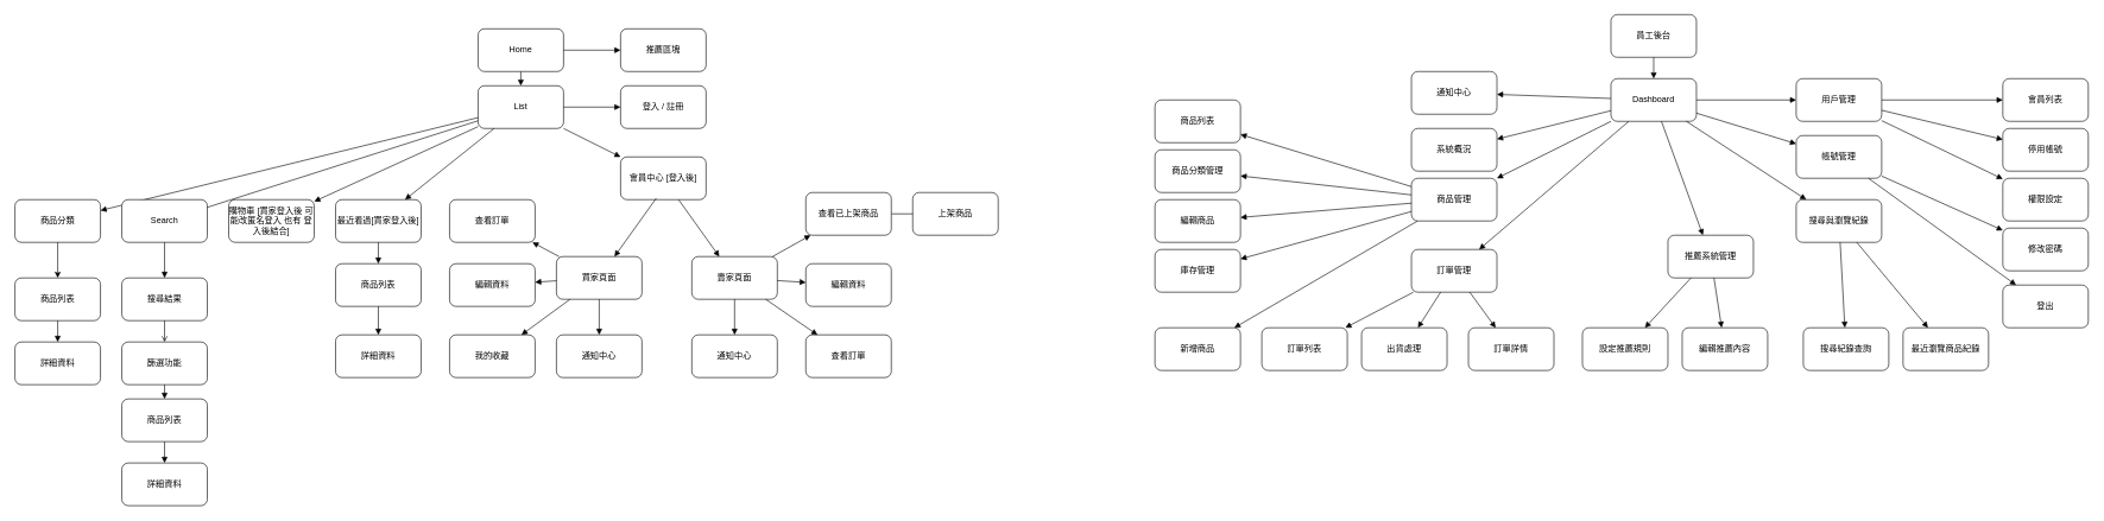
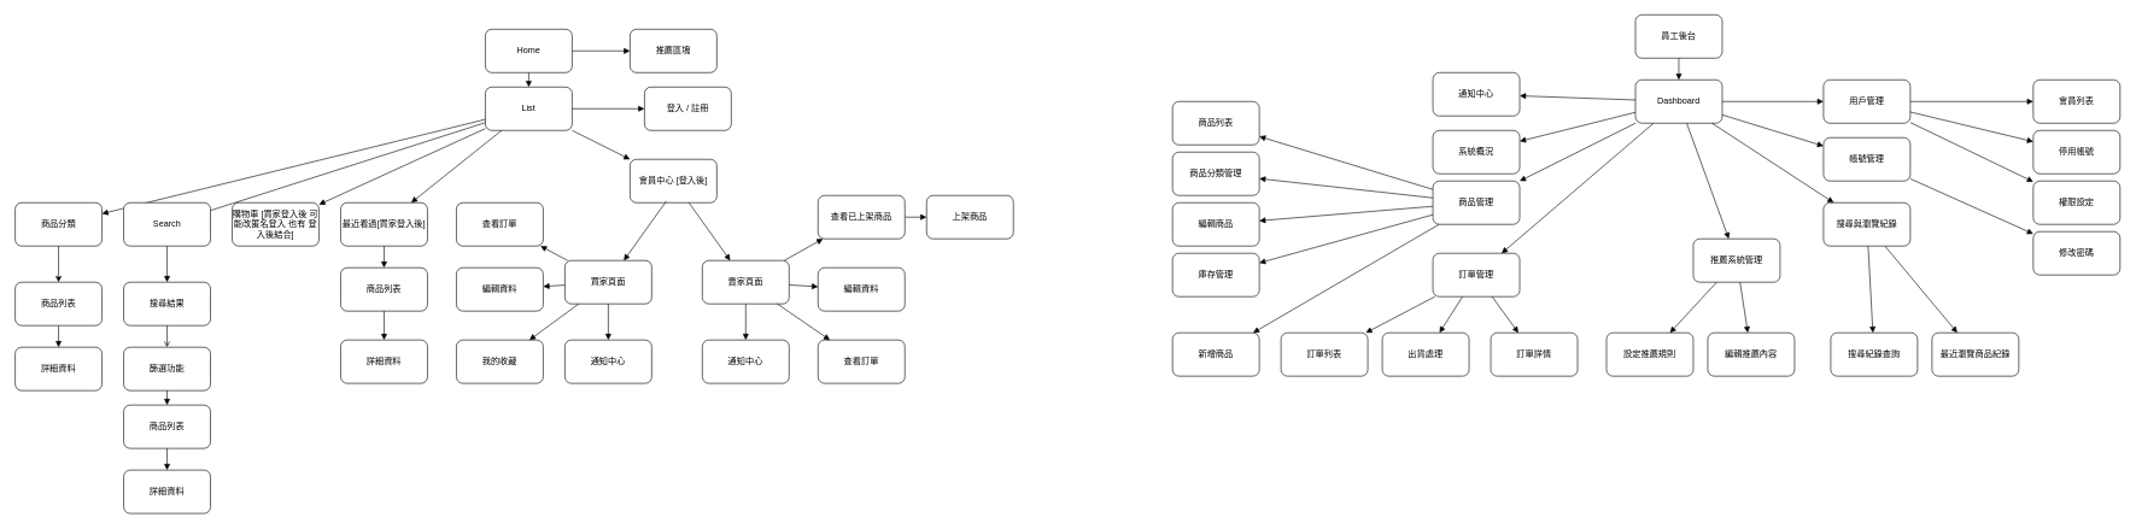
  <mxCell id="0" />
  <mxCell id="1" parent="0" />
  <mxCell id="2" value="Home" style="shape=rectangle;whiteSpace=wrap;html=1;rounded=1;" vertex="1" parent="1"><mxGeometry x="670" y="40" width="120" height="60" as="geometry" /></mxCell>
  <mxCell id="3" value="List" style="shape=rectangle;whiteSpace=wrap;html=1;rounded=1;" vertex="1" parent="1"><mxGeometry x="670" y="120" width="120" height="60" as="geometry" /></mxCell>
  <mxCell id="4" style="endArrow=block;" edge="1" parent="1" source="2" target="3"><mxGeometry relative="1" as="geometry" /></mxCell>
  <mxCell id="5" value="商品分類" style="shape=rectangle;whiteSpace=wrap;html=1;rounded=1;" vertex="1" parent="1"><mxGeometry x="20" y="280" width="120" height="60" as="geometry" /></mxCell>
  <mxCell id="6" style="endArrow=block;" edge="1" parent="1" source="3" target="5"><mxGeometry relative="1" as="geometry" /></mxCell>
  <mxCell id="7" value="" style="edgeStyle=orthogonalEdgeStyle;rounded=0;orthogonalLoop=1;jettySize=auto;html=1;exitX=0.5;exitY=1;exitDx=0;exitDy=0;" edge="1" parent="1" source="5" target="8"><mxGeometry relative="1" as="geometry" /></mxCell>
  <mxCell id="8" value="商品列表" style="shape=rectangle;whiteSpace=wrap;html=1;rounded=1;" vertex="1" parent="1"><mxGeometry x="20" y="390" width="120" height="60" as="geometry" /></mxCell>
  <mxCell id="9" style="endArrow=block;exitX=0.5;exitY=1;exitDx=0;exitDy=0;entryX=0.5;entryY=0;entryDx=0;entryDy=0;" edge="1" parent="1" source="8" target="10"><mxGeometry relative="1" as="geometry"><mxPoint x="40" y="350" as="sourcePoint" /><mxPoint x="40" y="390" as="targetPoint" /></mxGeometry></mxCell>
  <mxCell id="10" value="詳細資料" style="shape=rectangle;whiteSpace=wrap;html=1;rounded=1;" vertex="1" parent="1"><mxGeometry x="20" y="480" width="120" height="60" as="geometry" /></mxCell>
  <mxCell id="11" value="最近看過[買家登入後]" style="shape=rectangle;whiteSpace=wrap;html=1;rounded=1;" vertex="1" parent="1"><mxGeometry y="280" width="120" height="60" as="geometry" x="470" /></mxCell>
  <mxCell id="12" style="endArrow=block;" edge="1" parent="1" source="3" target="11"><mxGeometry relative="1" as="geometry" /></mxCell>
  <mxCell id="13" value="商品列表" style="shape=rectangle;whiteSpace=wrap;html=1;rounded=1;" vertex="1" parent="1"><mxGeometry y="370" width="120" height="60" as="geometry" x="470" /></mxCell>
  <mxCell id="14" style="endArrow=block;" edge="1" parent="1" source="11" target="13"><mxGeometry relative="1" as="geometry" /></mxCell>
  <mxCell id="15" value="詳細資料" style="shape=rectangle;whiteSpace=wrap;html=1;rounded=1;" vertex="1" parent="1"><mxGeometry y="470" width="120" height="60" as="geometry" x="470" /></mxCell>
  <mxCell id="16" style="endArrow=block;" edge="1" parent="1" source="13" target="15"><mxGeometry relative="1" as="geometry" /></mxCell>
  <mxCell id="17" value="購物車 [買家登入後 可能改匿名登入 也有 登入後結合]" style="shape=rectangle;whiteSpace=wrap;html=1;rounded=1;" vertex="1" parent="1"><mxGeometry x="320" y="280" width="120" height="60" as="geometry" /></mxCell>
  <mxCell id="18" style="endArrow=block;" edge="1" parent="1" source="3" target="17"><mxGeometry relative="1" as="geometry" /></mxCell>
  <mxCell id="19" value="Search" style="shape=rectangle;whiteSpace=wrap;html=1;rounded=1;" vertex="1" parent="1"><mxGeometry x="170" y="280" width="120" height="60" as="geometry" /></mxCell>
  <mxCell id="20" style="endArrow=none;" edge="1" parent="1" source="3" target="19"><mxGeometry relative="1" as="geometry" /></mxCell>
  <mxCell id="21" value="搜尋結果" style="shape=rectangle;whiteSpace=wrap;html=1;rounded=1;" vertex="1" parent="1"><mxGeometry x="170" y="390" width="120" height="60" as="geometry" /></mxCell>
  <mxCell id="22" style="endArrow=block;" edge="1" parent="1" source="19" target="21"><mxGeometry relative="1" as="geometry" /></mxCell>
  <mxCell id="23" value="篩選功能" style="shape=rectangle;whiteSpace=wrap;html=1;rounded=1;" vertex="1" parent="1"><mxGeometry x="170" y="480" width="120" height="60" as="geometry" /></mxCell>
  <mxCell id="24" style="endArrow=open;" edge="1" parent="1" source="21" target="23"><mxGeometry relative="1" as="geometry" /></mxCell>
  <mxCell id="25" value="商品列表" style="shape=rectangle;whiteSpace=wrap;html=1;rounded=1;" vertex="1" parent="1"><mxGeometry x="170" y="560" width="120" height="60" as="geometry" /></mxCell>
  <mxCell id="26" style="endArrow=block;" edge="1" parent="1" source="23" target="25"><mxGeometry relative="1" as="geometry" /></mxCell>
  <mxCell id="27" value="詳細資料" style="shape=rectangle;whiteSpace=wrap;html=1;rounded=1;" vertex="1" parent="1"><mxGeometry x="170" y="650" width="120" height="60" as="geometry" /></mxCell>
  <mxCell id="28" style="endArrow=block;" edge="1" parent="1" source="25" target="27"><mxGeometry relative="1" as="geometry"><mxPoint x="230" y="640" as="targetPoint" /></mxGeometry></mxCell>
  <mxCell id="29" value="會員中心 [登入後]" style="shape=rectangle;whiteSpace=wrap;html=1;rounded=1;" vertex="1" parent="1"><mxGeometry x="870" y="220" width="120" height="60" as="geometry" /></mxCell>
  <mxCell id="30" style="endArrow=block;" edge="1" parent="1" source="3" target="29"><mxGeometry relative="1" as="geometry" /></mxCell>
  <mxCell id="31" value="買家頁面" style="shape=rectangle;whiteSpace=wrap;html=1;rounded=1;" vertex="1" parent="1"><mxGeometry x="780" y="360" width="120" height="60" as="geometry" /></mxCell>
  <mxCell id="32" style="endArrow=block;exitX=0.417;exitY=0.967;exitDx=0;exitDy=0;exitPerimeter=0;" edge="1" parent="1" source="29" target="31"><mxGeometry relative="1" as="geometry"><mxPoint x="903" y="320" as="sourcePoint" /></mxGeometry></mxCell>
  <mxCell id="33" value="我的收藏" style="shape=rectangle;whiteSpace=wrap;html=1;rounded=1;" vertex="1" parent="1"><mxGeometry x="630" y="470" width="120" height="60" as="geometry" /></mxCell>
  <mxCell id="34" style="endArrow=block;" edge="1" parent="1" source="31" target="33"><mxGeometry relative="1" as="geometry" /></mxCell>
  <mxCell id="35" value="查看訂單" style="shape=rectangle;whiteSpace=wrap;html=1;rounded=1;" vertex="1" parent="1"><mxGeometry x="630" y="280" width="120" height="60" as="geometry" /></mxCell>
  <mxCell id="36" style="endArrow=block;" edge="1" parent="1" source="31" target="35"><mxGeometry relative="1" as="geometry" /></mxCell>
  <mxCell id="37" value="編輯資料" style="shape=rectangle;whiteSpace=wrap;html=1;rounded=1;" vertex="1" parent="1"><mxGeometry x="630" y="370" width="120" height="60" as="geometry" /></mxCell>
  <mxCell id="38" style="endArrow=block;" edge="1" parent="1" source="31" target="37"><mxGeometry relative="1" as="geometry" /></mxCell>
  <mxCell id="39" value="賣家頁面" style="shape=rectangle;whiteSpace=wrap;html=1;rounded=1;" vertex="1" parent="1"><mxGeometry x="970" y="360" width="120" height="60" as="geometry" /></mxCell>
  <mxCell id="40" style="endArrow=block;" edge="1" parent="1" source="29" target="39"><mxGeometry relative="1" as="geometry"><mxPoint x="960" y="320" as="sourcePoint" /></mxGeometry></mxCell>
  <mxCell id="41" value="上架商品" style="shape=rectangle;whiteSpace=wrap;html=1;rounded=1;" vertex="1" parent="1"><mxGeometry x="1280" y="270" width="120" height="60" as="geometry" /></mxCell>
- <mxCell id="42" style="endArrow=none;exitX=1;exitY=0.5;exitDx=0;exitDy=0;entryX=0;entryY=0.5;entryDx=0;entryDy=0;" edge="1" parent="1" source="43" target="41"><mxGeometry relative="1" as="geometry"><mxPoint x="1280" y="300" as="targetPoint" /></mxGeometry></mxCell>
+ <mxCell id="42" style="endArrow=block;exitX=1;exitY=0.5;exitDx=0;exitDy=0;entryX=0;entryY=0.5;entryDx=0;entryDy=0;" edge="1" parent="1" source="43" target="41"><mxGeometry relative="1" as="geometry"><mxPoint x="1280" y="300" as="targetPoint" /></mxGeometry></mxCell>
  <mxCell id="43" value="查看已上架商品" style="shape=rectangle;whiteSpace=wrap;html=1;rounded=1;" vertex="1" parent="1"><mxGeometry x="1130" y="270" width="120" height="60" as="geometry" /></mxCell>
  <mxCell id="44" style="endArrow=block;" edge="1" parent="1" source="39" target="43"><mxGeometry relative="1" as="geometry" /></mxCell>
  <mxCell id="45" value="查看訂單" style="shape=rectangle;whiteSpace=wrap;html=1;rounded=1;" vertex="1" parent="1"><mxGeometry x="1130" y="470" width="120" height="60" as="geometry" /></mxCell>
  <mxCell id="46" style="endArrow=block;" edge="1" parent="1" source="39" target="45"><mxGeometry relative="1" as="geometry" /></mxCell>
  <mxCell id="47" value="編輯資料" style="shape=rectangle;whiteSpace=wrap;html=1;rounded=1;" vertex="1" parent="1"><mxGeometry x="1130" y="370" width="120" height="60" as="geometry" /></mxCell>
  <mxCell id="48" style="endArrow=block;" edge="1" parent="1" source="39" target="47"><mxGeometry relative="1" as="geometry" /></mxCell>
  <mxCell id="49" value="通知中心" style="shape=rectangle;whiteSpace=wrap;html=1;rounded=1;" vertex="1" parent="1"><mxGeometry x="780" y="470" width="120" height="60" as="geometry" /></mxCell>
  <mxCell id="50" style="endArrow=block;exitX=0.5;exitY=1;exitDx=0;exitDy=0;" edge="1" parent="1" source="31" target="49"><mxGeometry relative="1" as="geometry" /></mxCell>
- <mxCell id="51" value="登入 / 註冊" style="shape=rectangle;whiteSpace=wrap;html=1;rounded=1;" vertex="1" parent="1"><mxGeometry x="870" y="120" width="120" height="60" as="geometry" /></mxCell>
+ <mxCell id="51" value="登入 / 註冊" style="shape=rectangle;whiteSpace=wrap;html=1;rounded=1;" vertex="1" parent="1"><mxGeometry x="890" y="120" width="120" height="60" as="geometry" /></mxCell>
  <mxCell id="52" style="endArrow=block;" edge="1" parent="1" source="3" target="51"><mxGeometry relative="1" as="geometry" /></mxCell>
  <mxCell id="53" value="推薦區塊" style="shape=rectangle;whiteSpace=wrap;html=1;rounded=1;" vertex="1" parent="1"><mxGeometry x="870" y="40" width="120" height="60" as="geometry" /></mxCell>
  <mxCell id="54" style="endArrow=block;" edge="1" parent="1" source="2" target="53"><mxGeometry relative="1" as="geometry" /></mxCell>
  <mxCell id="55" value="員工後台" style="shape=rectangle;whiteSpace=wrap;html=1;rounded=1;" vertex="1" parent="1"><mxGeometry x="2260" width="120" height="60" as="geometry" y="20" /></mxCell>
  <mxCell id="56" value="Dashboard" style="shape=rectangle;whiteSpace=wrap;html=1;rounded=1;" vertex="1" parent="1"><mxGeometry x="2260" y="110" width="120" height="60" as="geometry" /></mxCell>
  <mxCell id="57" style="endArrow=block;" edge="1" parent="1" source="55" target="56"><mxGeometry relative="1" as="geometry" /></mxCell>
  <mxCell id="58" value="系統概況" style="shape=rectangle;whiteSpace=wrap;html=1;rounded=1;" vertex="1" parent="1"><mxGeometry x="1980" y="180" width="120" height="60" as="geometry" /></mxCell>
  <mxCell id="59" style="endArrow=block;" edge="1" parent="1" source="56" target="58"><mxGeometry relative="1" as="geometry" /></mxCell>
  <mxCell id="60" value="通知中心" style="shape=rectangle;whiteSpace=wrap;html=1;rounded=1;" vertex="1" parent="1"><mxGeometry x="1980" y="100" width="120" height="60" as="geometry" /></mxCell>
  <mxCell id="61" style="endArrow=block;" edge="1" parent="1" source="56" target="60"><mxGeometry relative="1" as="geometry" /></mxCell>
  <mxCell id="62" value="商品管理" style="shape=rectangle;whiteSpace=wrap;html=1;rounded=1;" vertex="1" parent="1"><mxGeometry x="1980" y="250" width="120" height="60" as="geometry" /></mxCell>
  <mxCell id="63" style="endArrow=block;" edge="1" parent="1" source="56" target="62"><mxGeometry relative="1" as="geometry" /></mxCell>
  <mxCell id="64" value="商品列表" style="shape=rectangle;whiteSpace=wrap;html=1;rounded=1;" vertex="1" parent="1"><mxGeometry x="1620" y="140" width="120" height="60" as="geometry" /></mxCell>
  <mxCell id="65" style="endArrow=block;" edge="1" parent="1" source="62" target="64"><mxGeometry relative="1" as="geometry" /></mxCell>
  <mxCell id="66" value="新增商品" style="shape=rectangle;whiteSpace=wrap;html=1;rounded=1;" vertex="1" parent="1"><mxGeometry x="1620" y="460" width="120" height="60" as="geometry" /></mxCell>
  <mxCell id="67" style="endArrow=block;" edge="1" parent="1" source="62" target="66"><mxGeometry relative="1" as="geometry" /></mxCell>
  <mxCell id="68" value="編輯商品" style="shape=rectangle;whiteSpace=wrap;html=1;rounded=1;" vertex="1" parent="1"><mxGeometry x="1620" y="280" width="120" height="60" as="geometry" /></mxCell>
  <mxCell id="69" style="endArrow=block;" edge="1" parent="1" source="62" target="68"><mxGeometry relative="1" as="geometry" /></mxCell>
  <mxCell id="70" value="商品分類管理" style="shape=rectangle;whiteSpace=wrap;html=1;rounded=1;" vertex="1" parent="1"><mxGeometry x="1620" y="210" width="120" height="60" as="geometry" /></mxCell>
  <mxCell id="71" style="endArrow=block;" edge="1" parent="1" source="62" target="70"><mxGeometry relative="1" as="geometry" /></mxCell>
  <mxCell id="72" value="庫存管理" style="shape=rectangle;whiteSpace=wrap;html=1;rounded=1;" vertex="1" parent="1"><mxGeometry x="1620" y="350" width="120" height="60" as="geometry" /></mxCell>
  <mxCell id="73" style="endArrow=block;" edge="1" parent="1" source="62" target="72"><mxGeometry relative="1" as="geometry" /></mxCell>
  <mxCell id="74" value="訂單管理" style="shape=rectangle;whiteSpace=wrap;html=1;rounded=1;" vertex="1" parent="1"><mxGeometry x="1980" y="350" width="120" height="60" as="geometry" /></mxCell>
  <mxCell id="75" style="endArrow=block;" edge="1" parent="1" source="56" target="74"><mxGeometry relative="1" as="geometry" /></mxCell>
  <mxCell id="76" value="訂單列表" style="shape=rectangle;whiteSpace=wrap;html=1;rounded=1;" vertex="1" parent="1"><mxGeometry x="1770" y="460" width="120" height="60" as="geometry" /></mxCell>
  <mxCell id="77" style="endArrow=block;" edge="1" parent="1" source="74" target="76"><mxGeometry relative="1" as="geometry" /></mxCell>
  <mxCell id="78" value="訂單詳情" style="shape=rectangle;whiteSpace=wrap;html=1;rounded=1;" vertex="1" parent="1"><mxGeometry x="2060" y="460" width="120" height="60" as="geometry" /></mxCell>
  <mxCell id="79" style="endArrow=block;" edge="1" parent="1" source="74" target="78"><mxGeometry relative="1" as="geometry" /></mxCell>
  <mxCell id="80" value="出貨處理" style="shape=rectangle;whiteSpace=wrap;html=1;rounded=1;" vertex="1" parent="1"><mxGeometry x="1910" y="460" width="120" height="60" as="geometry" /></mxCell>
  <mxCell id="81" style="endArrow=block;" edge="1" parent="1" source="74" target="80"><mxGeometry relative="1" as="geometry" /></mxCell>
  <mxCell id="82" value="用戶管理" style="shape=rectangle;whiteSpace=wrap;html=1;rounded=1;" vertex="1" parent="1"><mxGeometry x="2520" y="110" width="120" height="60" as="geometry" /></mxCell>
  <mxCell id="83" style="endArrow=block;" edge="1" parent="1" source="56" target="82"><mxGeometry relative="1" as="geometry" /></mxCell>
  <mxCell id="84" value="會員列表" style="shape=rectangle;whiteSpace=wrap;html=1;rounded=1;" vertex="1" parent="1"><mxGeometry x="2810" y="110" width="120" height="60" as="geometry" /></mxCell>
  <mxCell id="85" style="endArrow=block;" edge="1" parent="1" source="82" target="84"><mxGeometry relative="1" as="geometry" /></mxCell>
  <mxCell id="86" value="權限設定" style="shape=rectangle;whiteSpace=wrap;html=1;rounded=1;" vertex="1" parent="1"><mxGeometry x="2810" y="250" width="120" height="60" as="geometry" /></mxCell>
  <mxCell id="87" style="endArrow=block;" edge="1" parent="1" source="82" target="86"><mxGeometry relative="1" as="geometry" /></mxCell>
  <mxCell id="88" value="停用帳號" style="shape=rectangle;whiteSpace=wrap;html=1;rounded=1;" vertex="1" parent="1"><mxGeometry x="2810" y="180" width="120" height="60" as="geometry" /></mxCell>
  <mxCell id="89" style="endArrow=block;" edge="1" parent="1" source="82" target="88"><mxGeometry relative="1" as="geometry" /></mxCell>
  <mxCell id="90" value="推薦系統管理" style="shape=rectangle;whiteSpace=wrap;html=1;rounded=1;" vertex="1" parent="1"><mxGeometry x="2340" y="330" width="120" height="60" as="geometry" /></mxCell>
  <mxCell id="91" style="endArrow=block;" edge="1" parent="1" source="56" target="90"><mxGeometry relative="1" as="geometry" /></mxCell>
  <mxCell id="92" value="設定推薦規則" style="shape=rectangle;whiteSpace=wrap;html=1;rounded=1;" vertex="1" parent="1"><mxGeometry x="2220" y="460" width="120" height="60" as="geometry" /></mxCell>
  <mxCell id="93" style="endArrow=block;" edge="1" parent="1" source="90" target="92"><mxGeometry relative="1" as="geometry" /></mxCell>
  <mxCell id="94" value="編輯推薦內容" style="shape=rectangle;whiteSpace=wrap;html=1;rounded=1;" vertex="1" parent="1"><mxGeometry x="2360" y="460" width="120" height="60" as="geometry" /></mxCell>
  <mxCell id="95" style="endArrow=block;" edge="1" parent="1" source="90" target="94"><mxGeometry relative="1" as="geometry" /></mxCell>
  <mxCell id="96" value="搜尋與瀏覽紀錄" style="shape=rectangle;whiteSpace=wrap;html=1;rounded=1;" vertex="1" parent="1"><mxGeometry x="2520" y="280" width="120" height="60" as="geometry" /></mxCell>
  <mxCell id="97" style="endArrow=block;" edge="1" parent="1" source="56" target="96"><mxGeometry relative="1" as="geometry" /></mxCell>
  <mxCell id="98" value="搜尋紀錄查詢" style="shape=rectangle;whiteSpace=wrap;html=1;rounded=1;" vertex="1" parent="1"><mxGeometry x="2530" y="460" width="120" height="60" as="geometry" /></mxCell>
  <mxCell id="99" style="endArrow=block;" edge="1" parent="1" source="96" target="98"><mxGeometry relative="1" as="geometry" /></mxCell>
  <mxCell id="100" value="最近瀏覽商品紀錄" style="shape=rectangle;whiteSpace=wrap;html=1;rounded=1;" vertex="1" parent="1"><mxGeometry x="2670" y="460" width="120" height="60" as="geometry" /></mxCell>
  <mxCell id="101" style="endArrow=block;" edge="1" parent="1" source="96" target="100"><mxGeometry relative="1" as="geometry" /></mxCell>
  <mxCell id="102" value="帳號管理" style="shape=rectangle;whiteSpace=wrap;html=1;rounded=1;" vertex="1" parent="1"><mxGeometry x="2520" y="190" width="120" height="60" as="geometry" /></mxCell>
  <mxCell id="103" style="endArrow=block;" edge="1" parent="1" source="56" target="102"><mxGeometry relative="1" as="geometry" /></mxCell>
  <mxCell id="104" value="修改密碼" style="shape=rectangle;whiteSpace=wrap;html=1;rounded=1;" vertex="1" parent="1"><mxGeometry x="2810" y="320" width="120" height="60" as="geometry" /></mxCell>
  <mxCell id="105" style="endArrow=block;" edge="1" parent="1" source="102" target="104"><mxGeometry relative="1" as="geometry" /></mxCell>
- <mxCell id="106" value="登出" style="shape=rectangle;whiteSpace=wrap;html=1;rounded=1;" vertex="1" parent="1"><mxGeometry x="2810" y="400" width="120" height="60" as="geometry" /></mxCell>
- <mxCell id="107" style="endArrow=block;" edge="1" parent="1" source="102" target="106"><mxGeometry relative="1" as="geometry" /></mxCell>
  <mxCell id="108" value="通知中心" style="shape=rectangle;whiteSpace=wrap;html=1;rounded=1;" vertex="1" parent="1"><mxGeometry x="970" y="470" width="120" height="60" as="geometry" /></mxCell>
  <mxCell id="109" style="endArrow=block;exitX=0.5;exitY=1;exitDx=0;exitDy=0;" edge="1" parent="1" source="39" target="108"><mxGeometry relative="1" as="geometry"><mxPoint x="1040" y="430" as="sourcePoint" /><mxPoint x="865" y="680" as="targetPoint" /></mxGeometry></mxCell>
